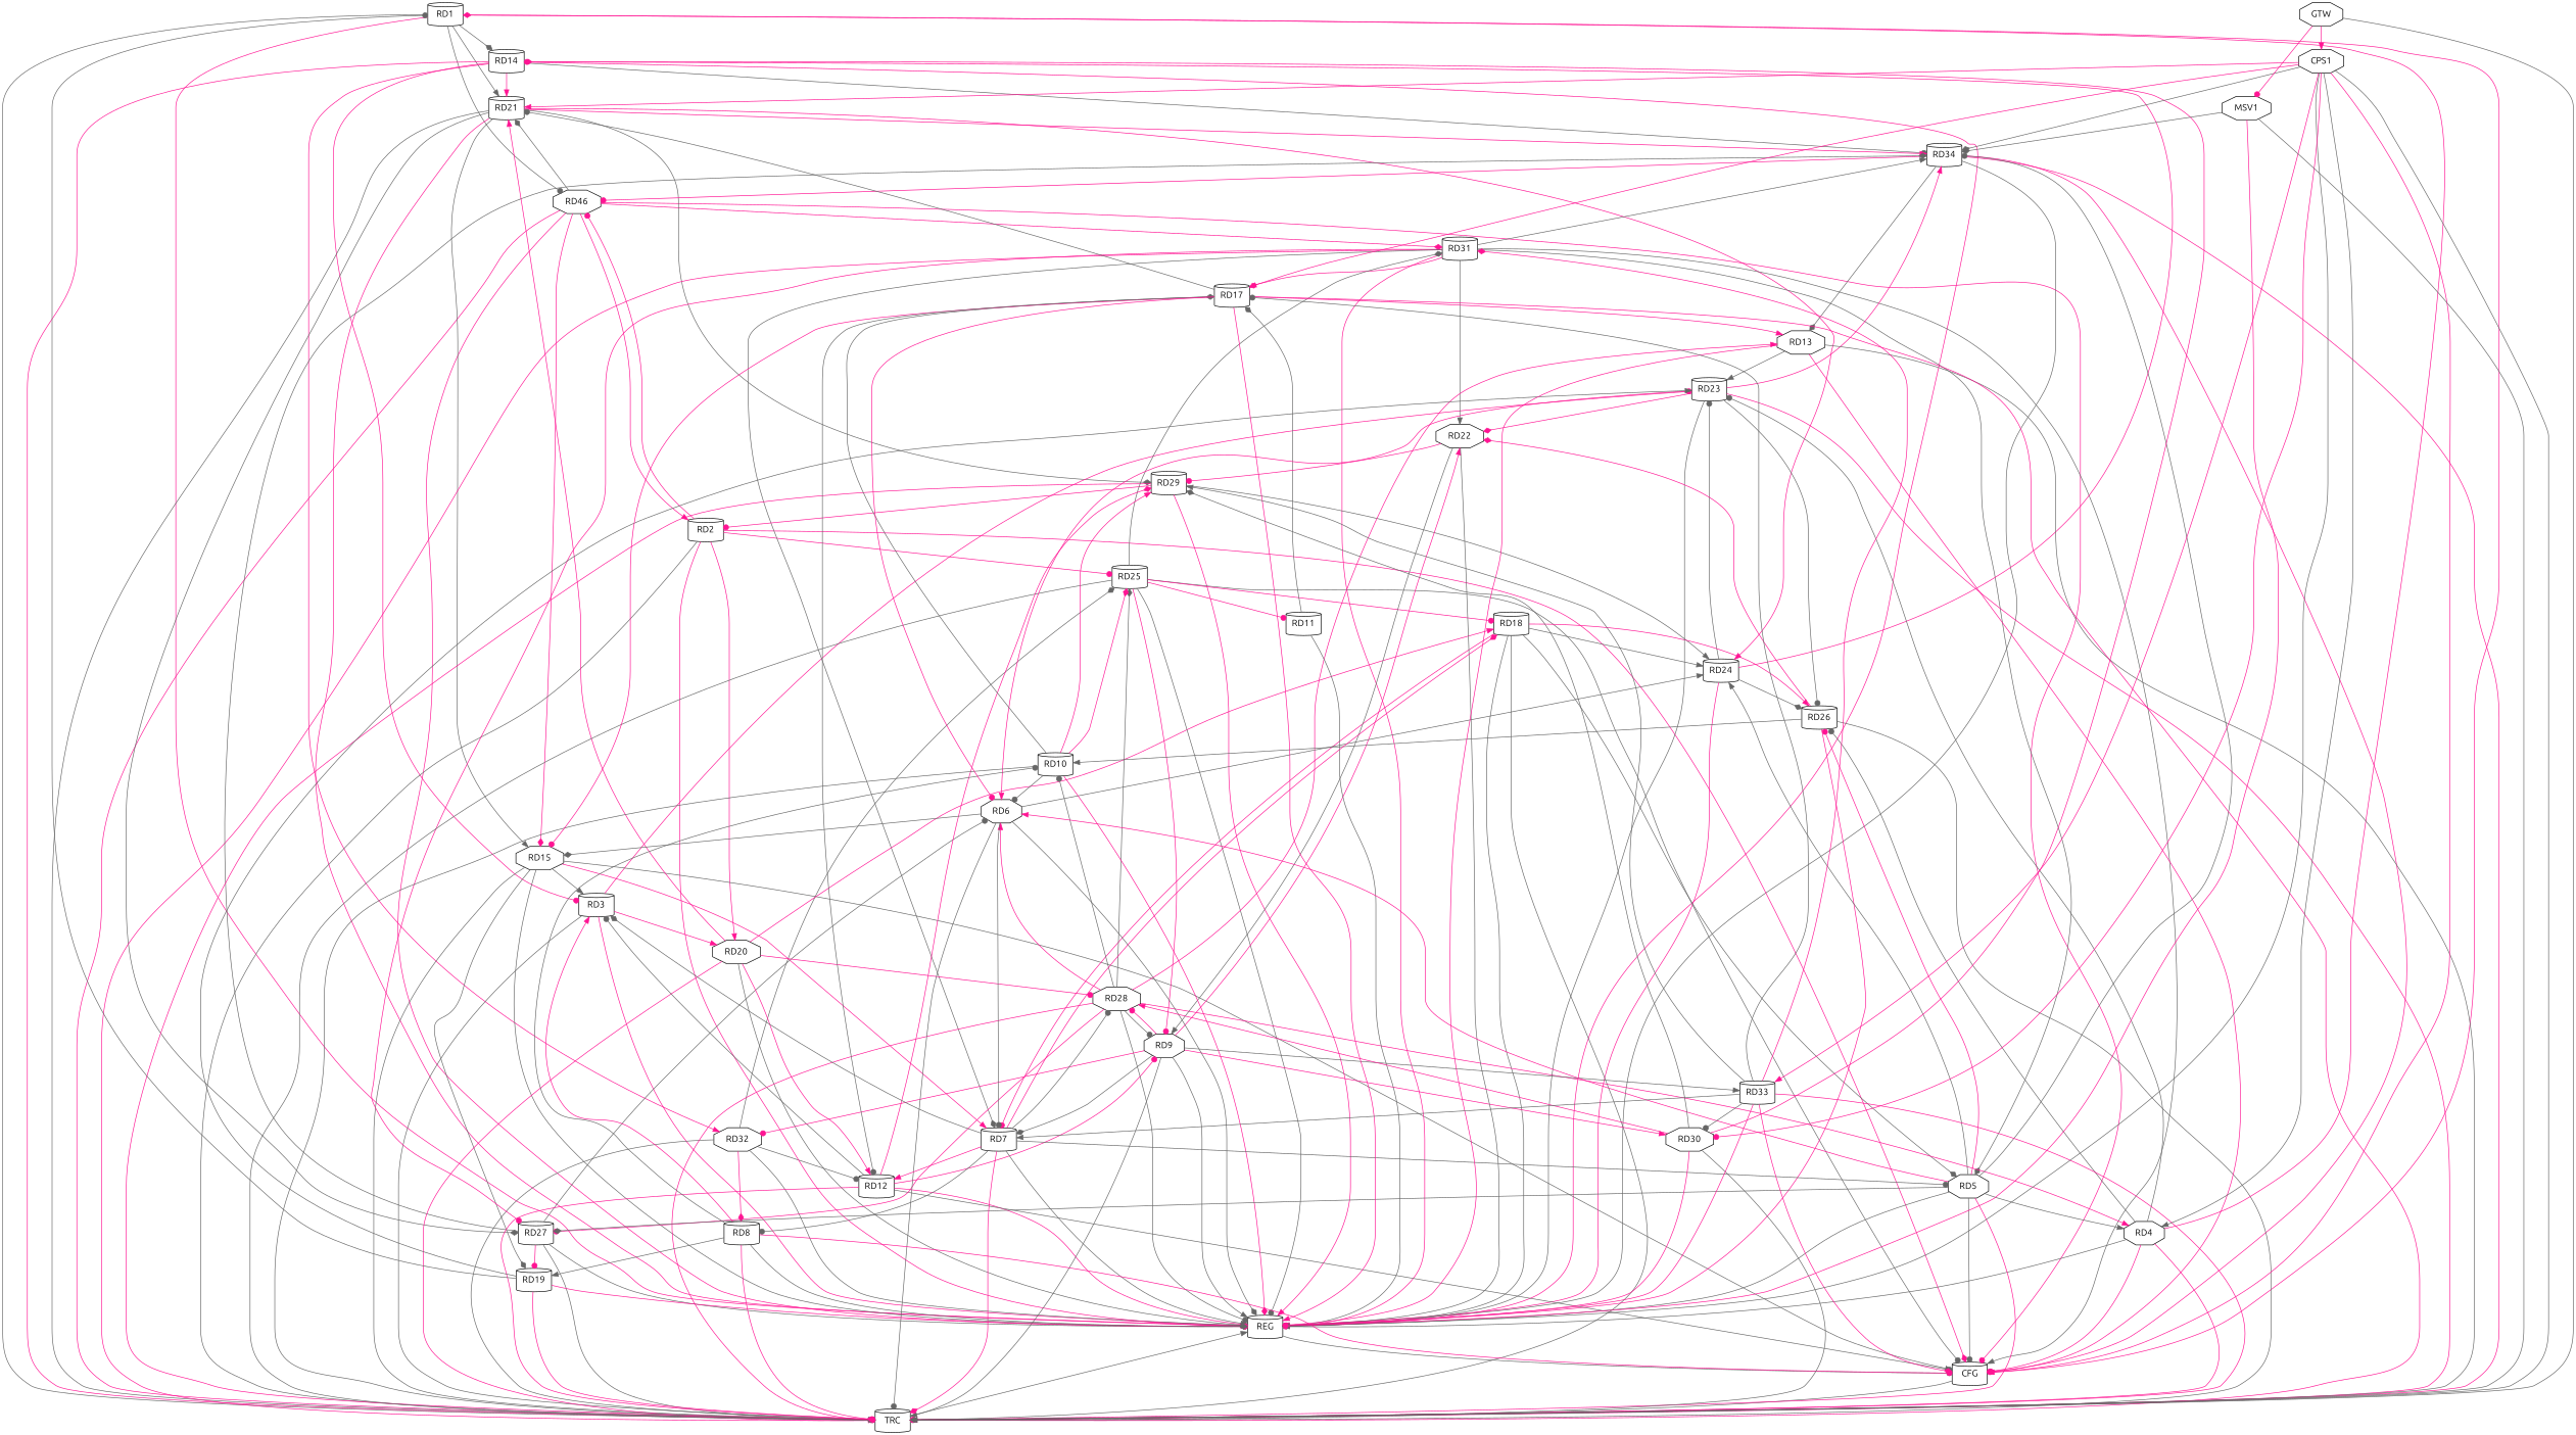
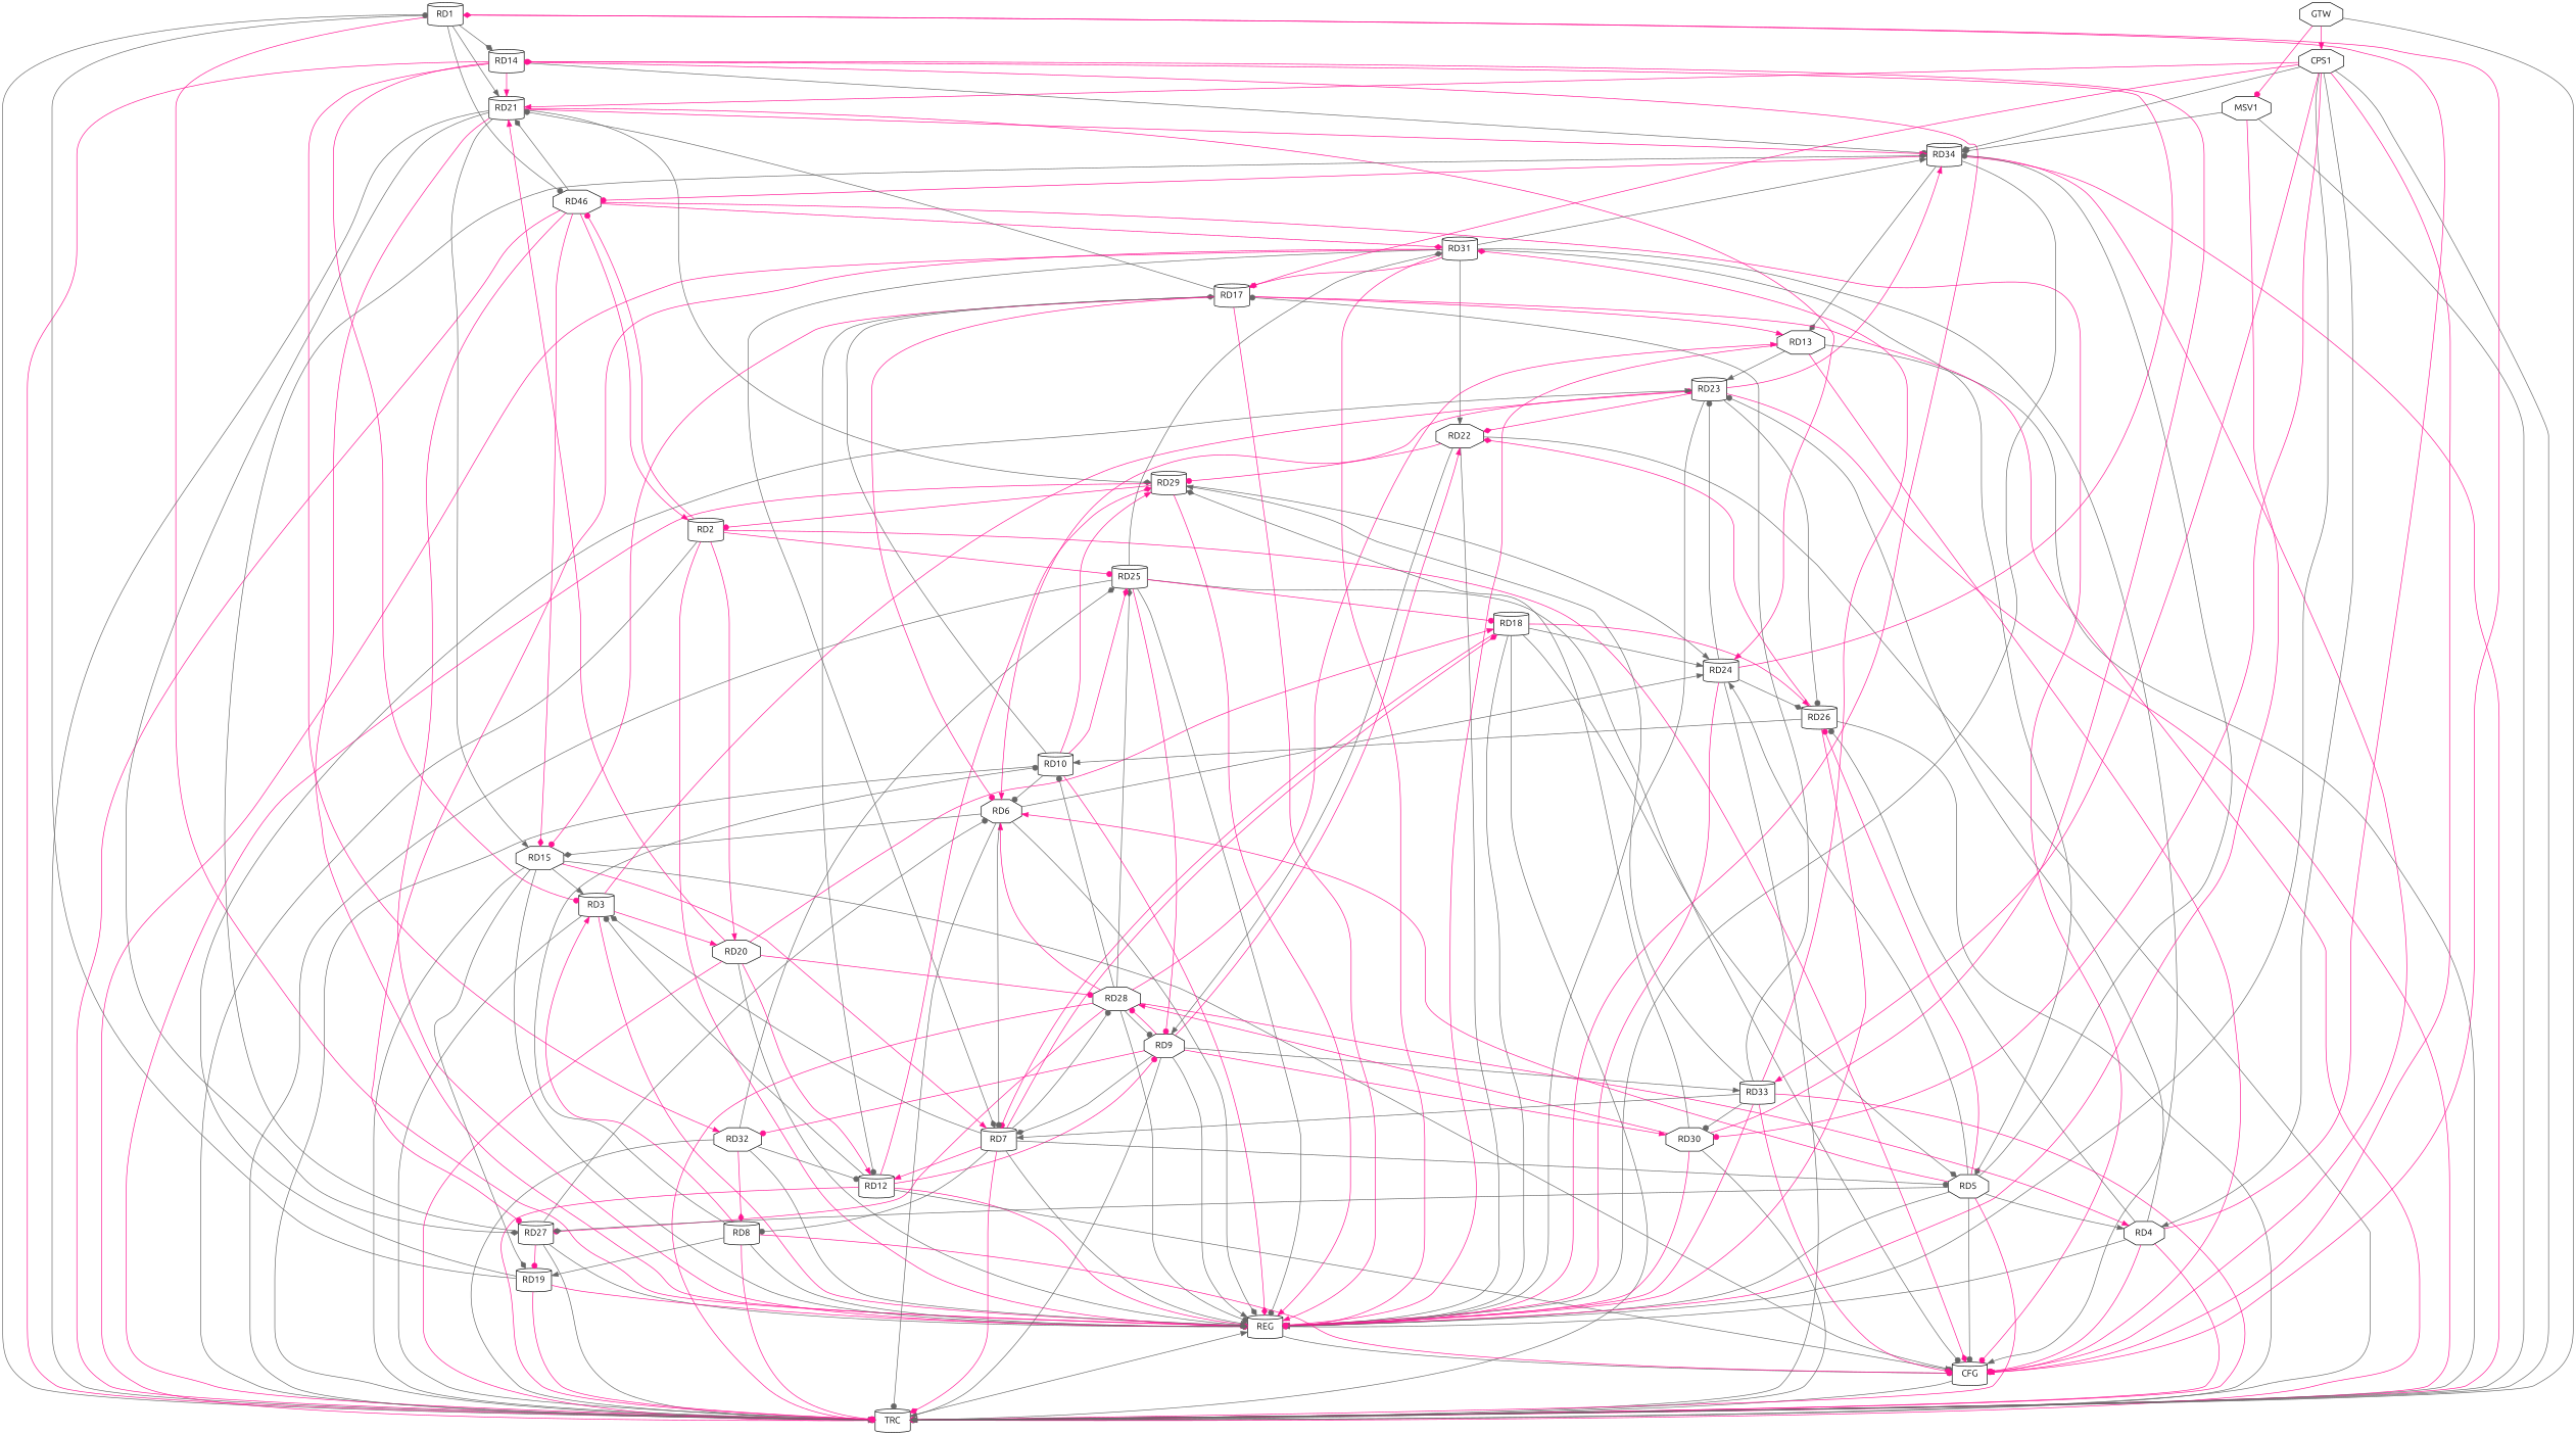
  strict digraph {
    fontname=Ubuntu
    node [fontname=Ubuntu shape=cylinder]
    edge [arrowhead=dot color=gray40 fontname=Ubuntu]
    n1 [label=RD1]
    n2 [label=RD14]
    n3 [label=RD46 shape=octagon]
    n4 [label=RD21]
    n5 [label=REG]
    n6 [label=CFG]
    n7 [label=TRC]
    n8 [label=RD3]
    n9 [label=RD34]
    n10 [label=RD32 shape=octagon]
    n11 [label=RD2]
    n12 [label=RD15 shape=octagon]
    n13 [label=RD31]
    n14 [label=RD24]
    n15 [label=RD27]
    n16 [label=RD29]
    n17 [label=RD20 shape=octagon]
    n18 [label=RD25]
    n19 [label=RD12]
    n20 [label=RD18]
    n21 [label=RD28 shape=octagon]
    n22 [label=RD9 shape=octagon]
-   n23 [label=RD11]
    n24 [label=RD23]
    n25 [label=RD26]
    n26 [label=RD6 shape=octagon]
    n27 [label=RD22 shape=octagon]
    n28 [label=RD4 shape=octagon]
    n29 [label=RD10]
    n30 [label=RD5 shape=octagon]
    n31 [label=RD7]
    n32 [label=RD19]
    n33 [label=RD13 shape=octagon]
    n34 [label=RD8]
    n35 [label=RD17]
    n36 [label=RD30 shape=octagon]
    n37 [label=RD33]
    n38 [label=CPS1 shape=octagon]
    n39 [label=GTW shape=octagon]
    n40 [label=MSV1 shape=octagon]
    n1 -> n2 [arrowhead=diamond]
    n1 -> n3
    n1 -> n4 [arrowhead=normal]
    n1 -> n5 [color=deeppink]
    n1 -> n6 [arrowhead=normal color=deeppink]
    n1 -> n7 [arrowhead=normal]
    n2 -> n4 [arrowhead=normal color=deeppink]
    n2 -> n5 [arrowhead=diamond color=deeppink]
    n2 -> n7 [color=deeppink]
    n2 -> n8 [color=deeppink]
    n2 -> n9
    n2 -> n10 [arrowhead=normal color=deeppink]
    n3 -> n4 [arrowhead=diamond]
    n3 -> n5 [color=deeppink]
    n3 -> n6 [color=deeppink]
    n3 -> n7 [arrowhead=diamond color=deeppink]
    n3 -> n11 [arrowhead=normal color=deeppink]
    n3 -> n12 [arrowhead=diamond color=deeppink]
    n3 -> n13 [arrowhead=diamond color=deeppink]
    n4 -> n5 [arrowhead=diamond color=deeppink]
    n4 -> n7 [arrowhead=diamond]
    n4 -> n9 [arrowhead=normal color=deeppink]
    n4 -> n12 [arrowhead=normal]
    n4 -> n14 [arrowhead=normal color=deeppink]
    n4 -> n15 [arrowhead=diamond]
    n4 -> n16 [arrowhead=diamond]
    n5 -> n6
    n6 -> n7 [arrowhead=normal]
    n7 -> n5 [arrowhead=normal]
    n8 -> n5 [arrowhead=diamond color=deeppink]
    n8 -> n7 [arrowhead=diamond]
    n8 -> n17 [arrowhead=normal color=deeppink]
    n8 -> n24 [color=deeppink]
    n9 -> n3 [color=deeppink]
    n9 -> n5 [arrowhead=diamond]
    n9 -> n6 [arrowhead=diamond color=deeppink]
    n9 -> n7 [color=deeppink]
    n9 -> n33 [arrowhead=diamond]
    n10 -> n5
    n10 -> n7 [arrowhead=normal]
    n10 -> n18 [arrowhead=diamond]
    n10 -> n19
    n10 -> n34 [arrowhead=diamond color=deeppink]
    n11 -> n3 [color=deeppink]
    n11 -> n5 [arrowhead=normal color=deeppink]
    n11 -> n6 [arrowhead=diamond color=deeppink]
    n11 -> n7 [arrowhead=diamond]
    n11 -> n17 [arrowhead=normal color=deeppink]
    n11 -> n18 [color=deeppink]
    n12 -> n5
    n12 -> n6 [arrowhead=normal]
    n12 -> n7
    n12 -> n8 [arrowhead=normal]
    n12 -> n31 [arrowhead=normal color=deeppink]
    n12 -> n32 [arrowhead=diamond]
    n13 -> n5 [color=deeppink]
    n13 -> n6 [arrowhead=normal]
    n13 -> n7 [arrowhead=diamond color=deeppink]
    n13 -> n9 [arrowhead=normal]
    n13 -> n15 [color=deeppink]
    n13 -> n27 [arrowhead=normal]
    n13 -> n30 [arrowhead=diamond]
    n13 -> n31 [arrowhead=diamond]
    n13 -> n35 [arrowhead=diamond color=deeppink]
    n14 -> n2 [color=deeppink]
    n14 -> n5 [color=deeppink]
+   n14 -> n7 [arrowhead=diamond]
    n14 -> n24
    n14 -> n25 [arrowhead=diamond]
    n15 -> n5 [arrowhead=diamond]
    n15 -> n7
    n15 -> n9 [arrowhead=diamond]
    n15 -> n26
    n15 -> n32 [color=deeppink]
    n16 -> n5 [arrowhead=normal color=deeppink]
    n16 -> n7 [arrowhead=diamond color=deeppink]
    n16 -> n11 [color=deeppink]
    n16 -> n14 [arrowhead=normal]
    n17 -> n4 [arrowhead=normal color=deeppink]
    n17 -> n5 [arrowhead=normal]
    n17 -> n7 [arrowhead=normal color=deeppink]
    n17 -> n19 [arrowhead=normal color=deeppink]
    n17 -> n20 [arrowhead=normal color=deeppink]
    n17 -> n21 [color=deeppink]
    n18 -> n5
    n18 -> n6
    n18 -> n7 [arrowhead=normal]
    n18 -> n13 [arrowhead=diamond]
    n18 -> n20 [color=deeppink]
    n18 -> n22 [color=deeppink]
-   n18 -> n23 [color=deeppink]
    n19 -> n5 [arrowhead=diamond color=deeppink]
    n19 -> n6
    n19 -> n7 [color=deeppink]
    n19 -> n8
    n19 -> n16 [arrowhead=diamond color=deeppink]
    n19 -> n22 [color=deeppink]
    n20 -> n5 [arrowhead=diamond]
    n20 -> n7 [arrowhead=normal]
    n20 -> n14 [arrowhead=normal]
    n20 -> n25 [arrowhead=normal color=deeppink]
    n20 -> n30 [arrowhead=diamond]
    n20 -> n31 [color=deeppink]
    n21 -> n5
    n21 -> n7 [color=deeppink]
    n21 -> n15 [color=deeppink]
    n21 -> n18 [arrowhead=diamond]
    n21 -> n22
    n21 -> n26 [arrowhead=normal color=deeppink]
    n21 -> n28 [arrowhead=normal color=deeppink]
    n21 -> n29
    n21 -> n33 [arrowhead=normal color=deeppink]
    n22 -> n5 [arrowhead=normal]
    n22 -> n7 [arrowhead=normal]
    n22 -> n10 [color=deeppink]
    n22 -> n21 [color=deeppink]
    n22 -> n27 [arrowhead=normal color=deeppink]
    n22 -> n31 [arrowhead=diamond]
    n22 -> n36 [arrowhead=normal color=deeppink]
    n22 -> n37 [arrowhead=normal]
-   n23 -> n5 [arrowhead=diamond]
-   n23 -> n35 [arrowhead=diamond]
    n24 -> n5 [arrowhead=normal]
    n24 -> n7 [arrowhead=normal color=deeppink]
    n24 -> n9 [arrowhead=normal color=deeppink]
    n24 -> n25
    n24 -> n26 [arrowhead=normal color=deeppink]
    n24 -> n27 [arrowhead=diamond color=deeppink]
    n25 -> n5 [color=deeppink]
    n25 -> n7 [arrowhead=normal]
    n25 -> n27 [arrowhead=diamond color=deeppink]
    n25 -> n29 [arrowhead=normal]
    n26 -> n5 [arrowhead=diamond]
    n26 -> n7
    n26 -> n12 [arrowhead=diamond]
    n26 -> n14 [arrowhead=normal]
    n26 -> n31
    n27 -> n5
+   n27 -> n7
    n27 -> n16 [color=deeppink]
    n27 -> n22 [arrowhead=normal]
    n28 -> n1 [arrowhead=diamond color=deeppink]
    n28 -> n5 [arrowhead=normal]
    n28 -> n6 [color=deeppink]
    n28 -> n7 [arrowhead=normal color=deeppink]
    n28 -> n24
    n28 -> n25
    n29 -> n5 [arrowhead=diamond color=deeppink]
    n29 -> n7 [arrowhead=diamond]
    n29 -> n16 [arrowhead=normal color=deeppink]
    n29 -> n18 [arrowhead=diamond color=deeppink]
    n29 -> n26
    n29 -> n35 [arrowhead=diamond]
    n30 -> n5
    n30 -> n6
    n30 -> n7 [arrowhead=diamond color=deeppink]
    n30 -> n9
    n30 -> n14 [arrowhead=normal]
    n30 -> n15 [arrowhead=diamond]
    n30 -> n25 [color=deeppink]
    n30 -> n26 [arrowhead=normal color=deeppink]
    n30 -> n28 [arrowhead=normal]
    n31 -> n5 [arrowhead=normal]
    n31 -> n7 [arrowhead=diamond color=deeppink]
    n31 -> n8 [arrowhead=diamond]
    n31 -> n19 [arrowhead=normal color=deeppink]
    n31 -> n20 [arrowhead=diamond color=deeppink]
    n31 -> n21
    n31 -> n30
    n31 -> n34
    n32 -> n1
    n32 -> n5 [color=deeppink]
    n32 -> n7 [color=deeppink]
    n32 -> n24 [arrowhead=normal]
    n33 -> n5 [arrowhead=normal color=deeppink]
    n33 -> n6 [color=deeppink]
    n33 -> n7 [arrowhead=normal]
    n33 -> n24 [arrowhead=normal]
    n34 -> n5 [arrowhead=diamond]
    n34 -> n6 [color=deeppink]
    n34 -> n7 [arrowhead=diamond color=deeppink]
    n34 -> n8 [arrowhead=normal color=deeppink]
    n34 -> n29
    n34 -> n32 [arrowhead=normal]
    n35 -> n4
    n35 -> n5 [arrowhead=normal color=deeppink]
    n35 -> n7 [arrowhead=normal color=deeppink]
    n35 -> n12 [color=deeppink]
    n35 -> n19
    n35 -> n26 [color=deeppink]
    n35 -> n33 [arrowhead=normal color=deeppink]
    n36 -> n2 [arrowhead=diamond color=deeppink]
    n36 -> n5 [color=deeppink]
    n36 -> n7
    n36 -> n16 [arrowhead=diamond]
    n36 -> n21 [arrowhead=normal color=deeppink]
    n37 -> n5 [arrowhead=normal color=deeppink]
    n37 -> n6 [arrowhead=diamond color=deeppink]
    n37 -> n7 [color=deeppink]
    n37 -> n13 [arrowhead=diamond color=deeppink]
    n37 -> n16 [arrowhead=normal]
    n37 -> n31 [arrowhead=normal]
    n37 -> n35
    n37 -> n36
    n38 -> n4 [arrowhead=normal color=deeppink]
    n38 -> n5 [arrowhead=normal]
    n38 -> n6 [arrowhead=normal color=deeppink]
    n38 -> n7 [arrowhead=diamond]
    n38 -> n9 [arrowhead=diamond]
    n38 -> n28 [arrowhead=normal]
    n38 -> n35 [arrowhead=normal color=deeppink]
    n38 -> n36 [color=deeppink]
    n38 -> n37 [arrowhead=normal color=deeppink]
    n39 -> n7 [arrowhead=normal]
    n39 -> n38 [arrowhead=normal color=deeppink]
    n39 -> n40 [color=deeppink]
    n40 -> n5 [color=deeppink]
    n40 -> n7 [arrowhead=normal]
    n40 -> n9 [arrowhead=diamond]
  }
